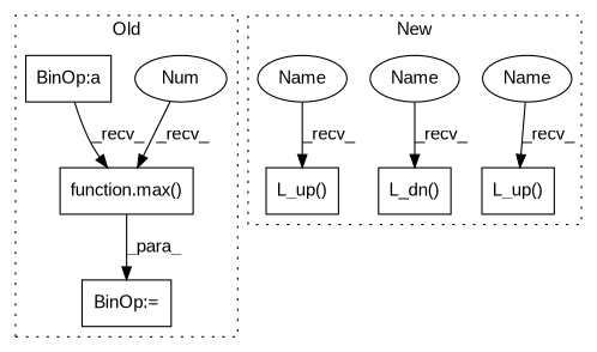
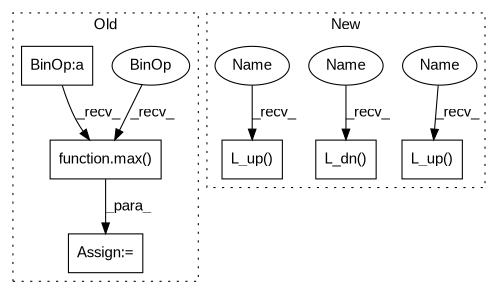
  digraph {
    fontname="Liberation Sans"
    node [a=75 fontname="Liberation Sans" l=4 s=8385 shape=box]
    edge [fontname="Liberation Sans"]
    n1 [l="4,1" label="function.max()" s="8799,8826"]
-   n2 [a=76 label=Num s=8803 shape=ellipse]
-   n3 [a=68 l=3 label="BinOp:=" s=8796]
+   n2 [a=76 label=BinOp s=8803 shape=ellipse]
+   n3 [a=68 l=3 label="Assign:=" s=8796]
    n4 [a=82 l=3 label="BinOp:a" s=8815]
    n5 [l=11 label="L_up()"]
    n6 [l=11 label="L_up()" s=10026]
    n7 [l=11 label="L_dn()" s=9288]
    n8 [a=87 label=Name shape=ellipse]
    n9 [a=87 label=Name s=9288 shape=ellipse]
    n10 [a=87 label=Name s=10026 shape=ellipse]
    subgraph cluster_1 {
      label=Old
      style=dotted
      n1
      n2
      n3
      n4
    }
    subgraph cluster_2 {
      label=New
      style=dotted
      n5
      n6
      n7
      n8
      n9
      n10
    }
    n1 -> n3 [label=_para_]
    n2 -> n1 [label=_recv_]
    n4 -> n1 [label=_recv_]
    n8 -> n5 [label=_recv_]
    n9 -> n7 [label=_recv_]
    n10 -> n6 [label=_recv_]
  }
